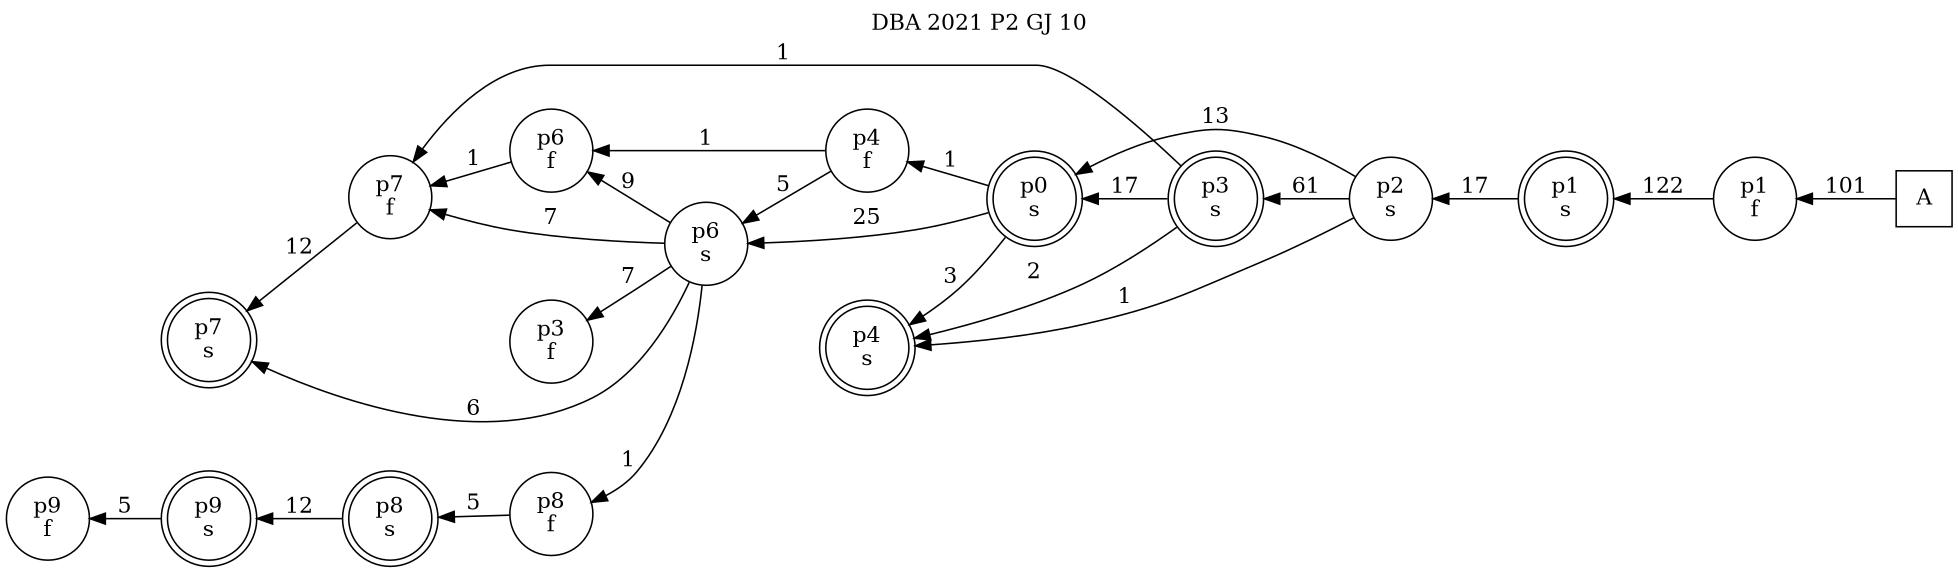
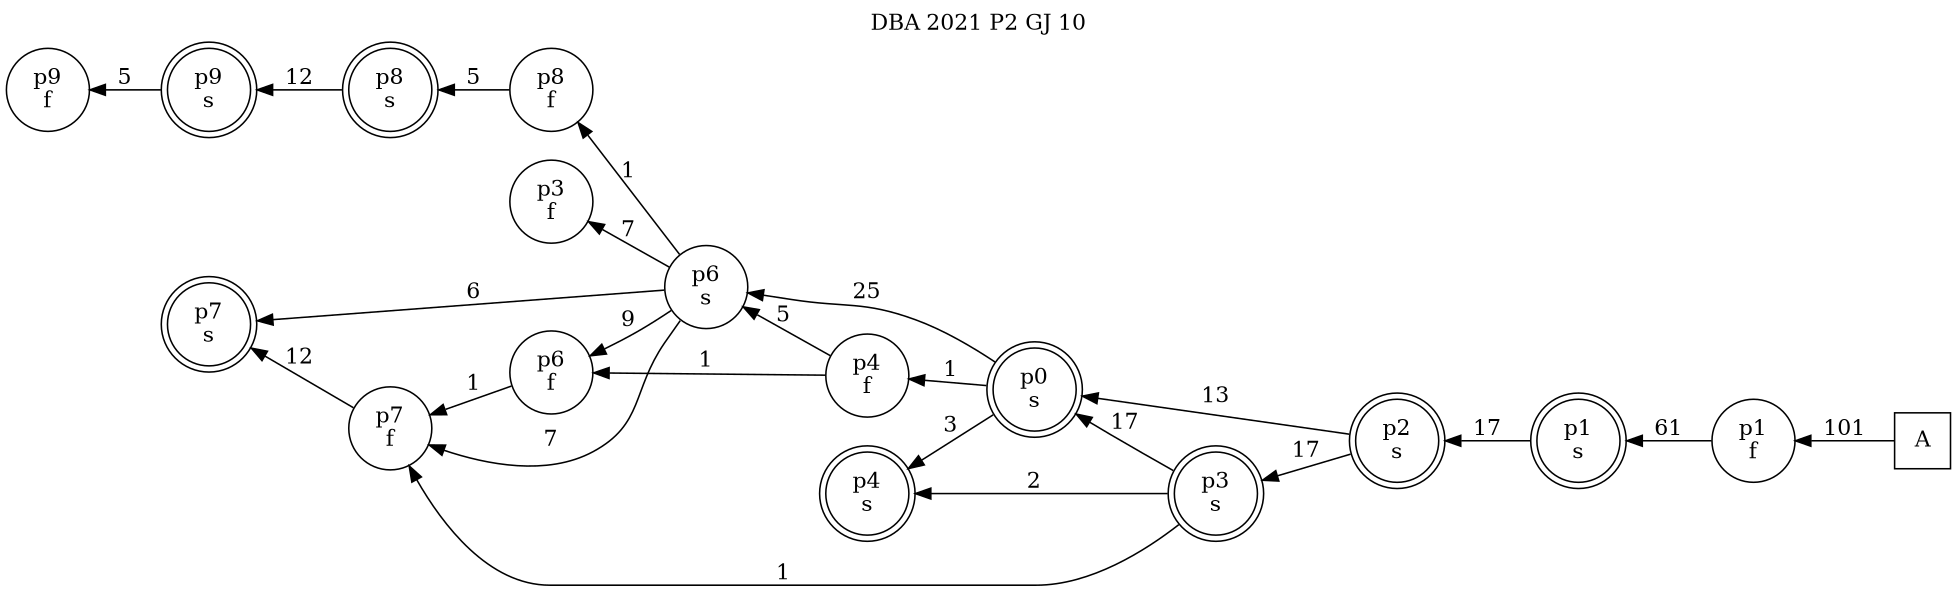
  digraph {
    label=" DBA 2021 P2 GJ 10 "
    labelloc=tl
    rankdir=RL
    node [shape=circle]
    n1 [label=A shape=square]
    n2 [label="p1\nf"]
    n3 [label="p1\ns" shape=doublecircle]
-   n4 [label="p2\ns"]
+   n4 [label="p2\ns" shape=doublecircle]
    n5 [label="p3\ns" shape=doublecircle]
    n6 [label="p0\ns" shape=doublecircle]
    n7 [label="p4\ns" shape=doublecircle]
    n8 [label="p7\nf"]
    n9 [label="p6\ns"]
    n10 [label="p4\nf"]
    n11 [label="p7\ns" shape=doublecircle]
    n12 [label="p6\nf"]
    n13 [label="p3\nf"]
    n14 [label="p8\nf"]
    n15 [label="p8\ns" shape=doublecircle]
    n16 [label="p9\ns" shape=doublecircle]
    n17 [label="p9\nf"]
    n1 -> n2 [label=101]
-   n2 -> n3 [label=122]
+   n2 -> n3 [label=61]
    n3 -> n4 [label=17]
-   n4 -> n5 [label=61]
+   n4 -> n5 [label=17]
    n4 -> n6 [label=13]
-   n4 -> n7 [label=1]
    n5 -> n6 [label=17]
    n5 -> n7 [label=2]
    n5 -> n8 [label=1]
    n6 -> n7 [label=3]
    n6 -> n9 [label=25]
    n6 -> n10 [label=1]
    n8 -> n11 [label=12]
    n9 -> n8 [label=7]
    n9 -> n11 [label=6]
    n9 -> n12 [label=9]
    n9 -> n13 [label=7]
    n9 -> n14 [label=1]
    n10 -> n9 [label=5]
    n10 -> n12 [label=1]
    n12 -> n8 [label=1]
    n14 -> n15 [label=5]
    n15 -> n16 [label=12]
    n16 -> n17 [label=5]
  }
